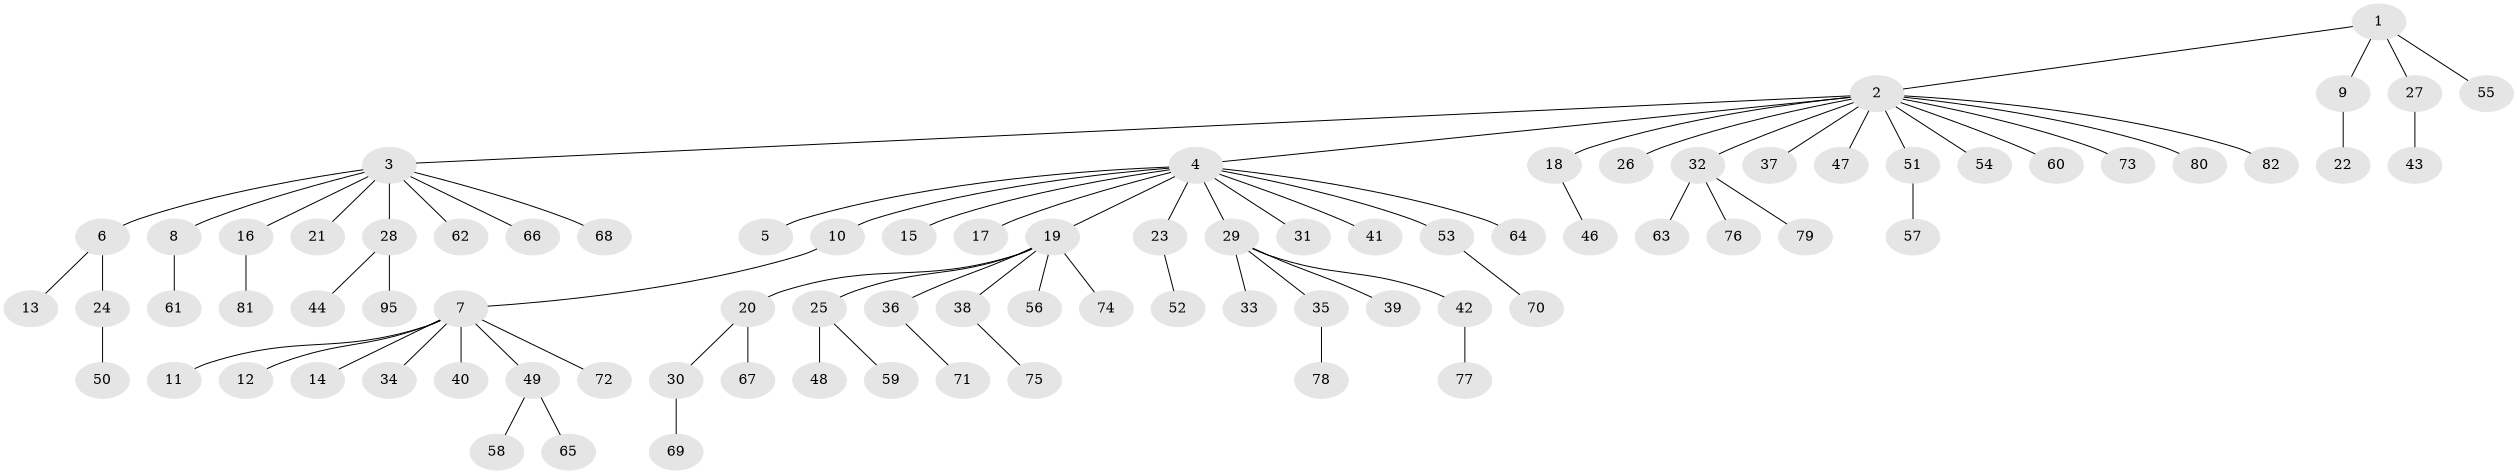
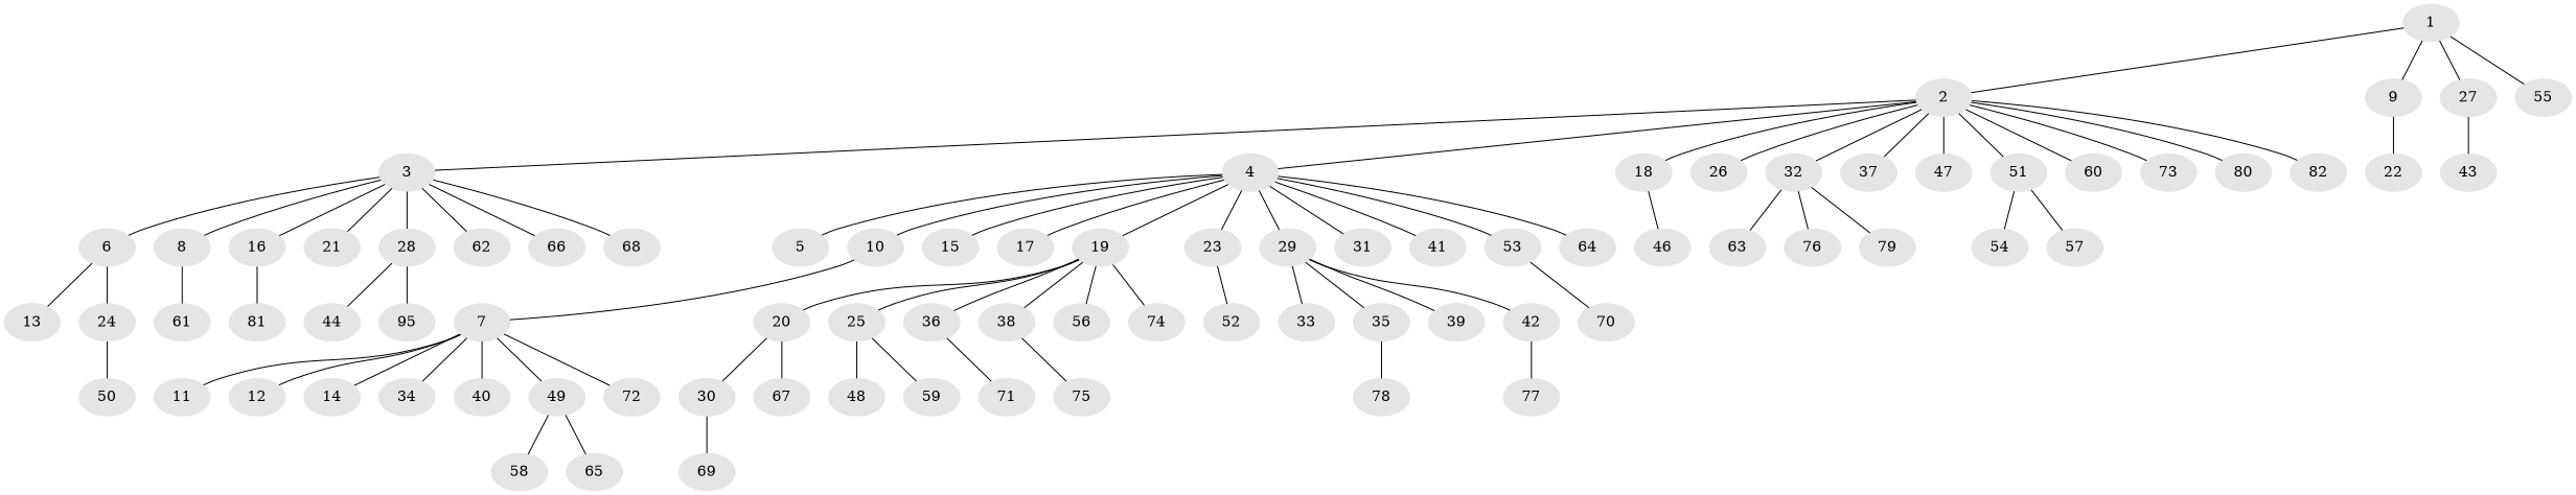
  graph {
    node [color=gray90 style=filled]
    1
    2
    9
    27
    55
    3
    4
    18
    26
    32
    37
    47
    51
    54
    60
    73
    80
    82
    22
    43
    6
    8
    16
    21
    28
    62
    66
    68
    5
    10
    15
    17
    19
    23
    29
    31
    41
    53
    64
    46
    63
    76
    79
    57
    13
    24
    61
    81
    44
    n50 [label=95]
    7
    20
    25
    36
    38
    56
    74
    52
    33
    35
    39
    42
    70
    11
    12
    14
    34
    40
    49
    72
    50
    58
    65
    30
    67
    48
    59
    71
    75
    69
    78
    77
    1 -- 2
    1 -- 9
    1 -- 27
    1 -- 55
    2 -- 3
    2 -- 4
    2 -- 18
    2 -- 26
    2 -- 32
    2 -- 37
    2 -- 47
    2 -- 51
-   2 -- 54
+   51 -- 54
    2 -- 60
    2 -- 73
    2 -- 80
    2 -- 82
    9 -- 22
    27 -- 43
    3 -- 6
    3 -- 8
    3 -- 16
    3 -- 21
    3 -- 28
    3 -- 62
    3 -- 66
    3 -- 68
    4 -- 5
    4 -- 10
    4 -- 15
    4 -- 17
    4 -- 19
    4 -- 23
    4 -- 29
    4 -- 31
    4 -- 41
    4 -- 53
    4 -- 64
    18 -- 46
    32 -- 63
    32 -- 76
    32 -- 79
    51 -- 57
    6 -- 13
    6 -- 24
    8 -- 61
    16 -- 81
    28 -- 44
    28 -- n50
    10 -- 7
    19 -- 20
    19 -- 25
    19 -- 36
    19 -- 38
    19 -- 56
    19 -- 74
    23 -- 52
    29 -- 33
    29 -- 35
    29 -- 39
    29 -- 42
    53 -- 70
    24 -- 50
    7 -- 11
    7 -- 12
    7 -- 14
    7 -- 34
    7 -- 40
    7 -- 49
    7 -- 72
    20 -- 30
    20 -- 67
    25 -- 48
    25 -- 59
    36 -- 71
    38 -- 75
    35 -- 78
    42 -- 77
    49 -- 58
    49 -- 65
    30 -- 69
  }
